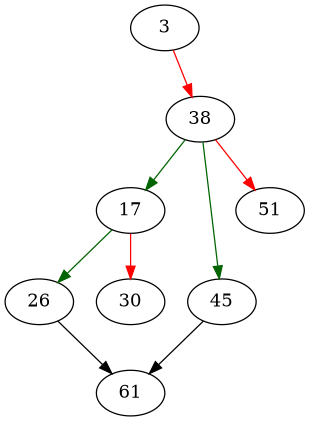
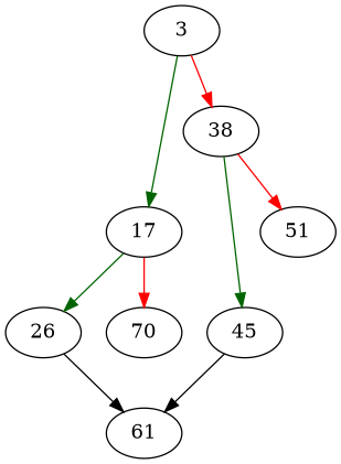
  strict digraph {
    edge [color=darkgreen cond=true]
    3 [entry=true]
    17
    38
    26
-   30
+   30 [label=70]
    45
    51
    61
-   38 -> 17
+   3 -> 17
    3 -> 38 [color=red cond=false]
    17 -> 26
    17 -> 30 [color=red cond=false]
    38 -> 45
    38 -> 51 [color=red cond=false]
    26 -> 61 [color="" cond=""]
    45 -> 61 [color="" cond=""]
  }
